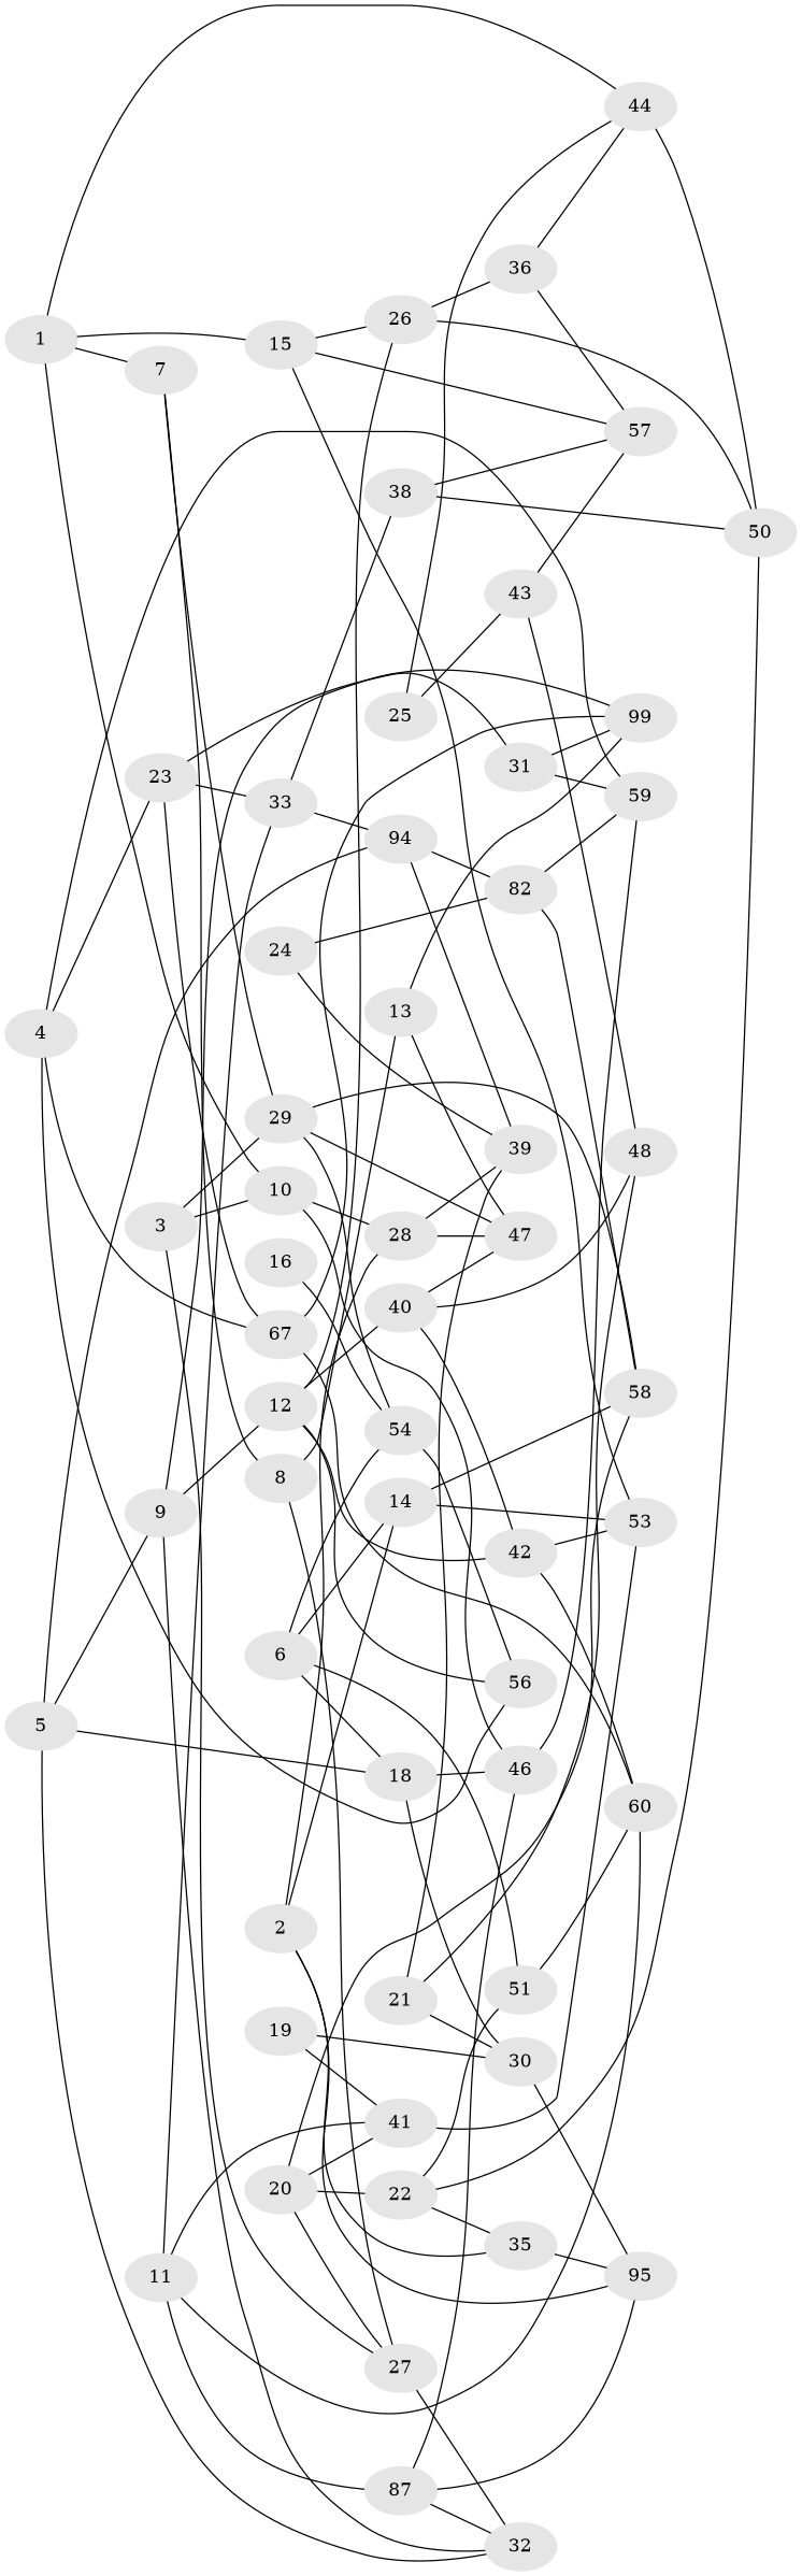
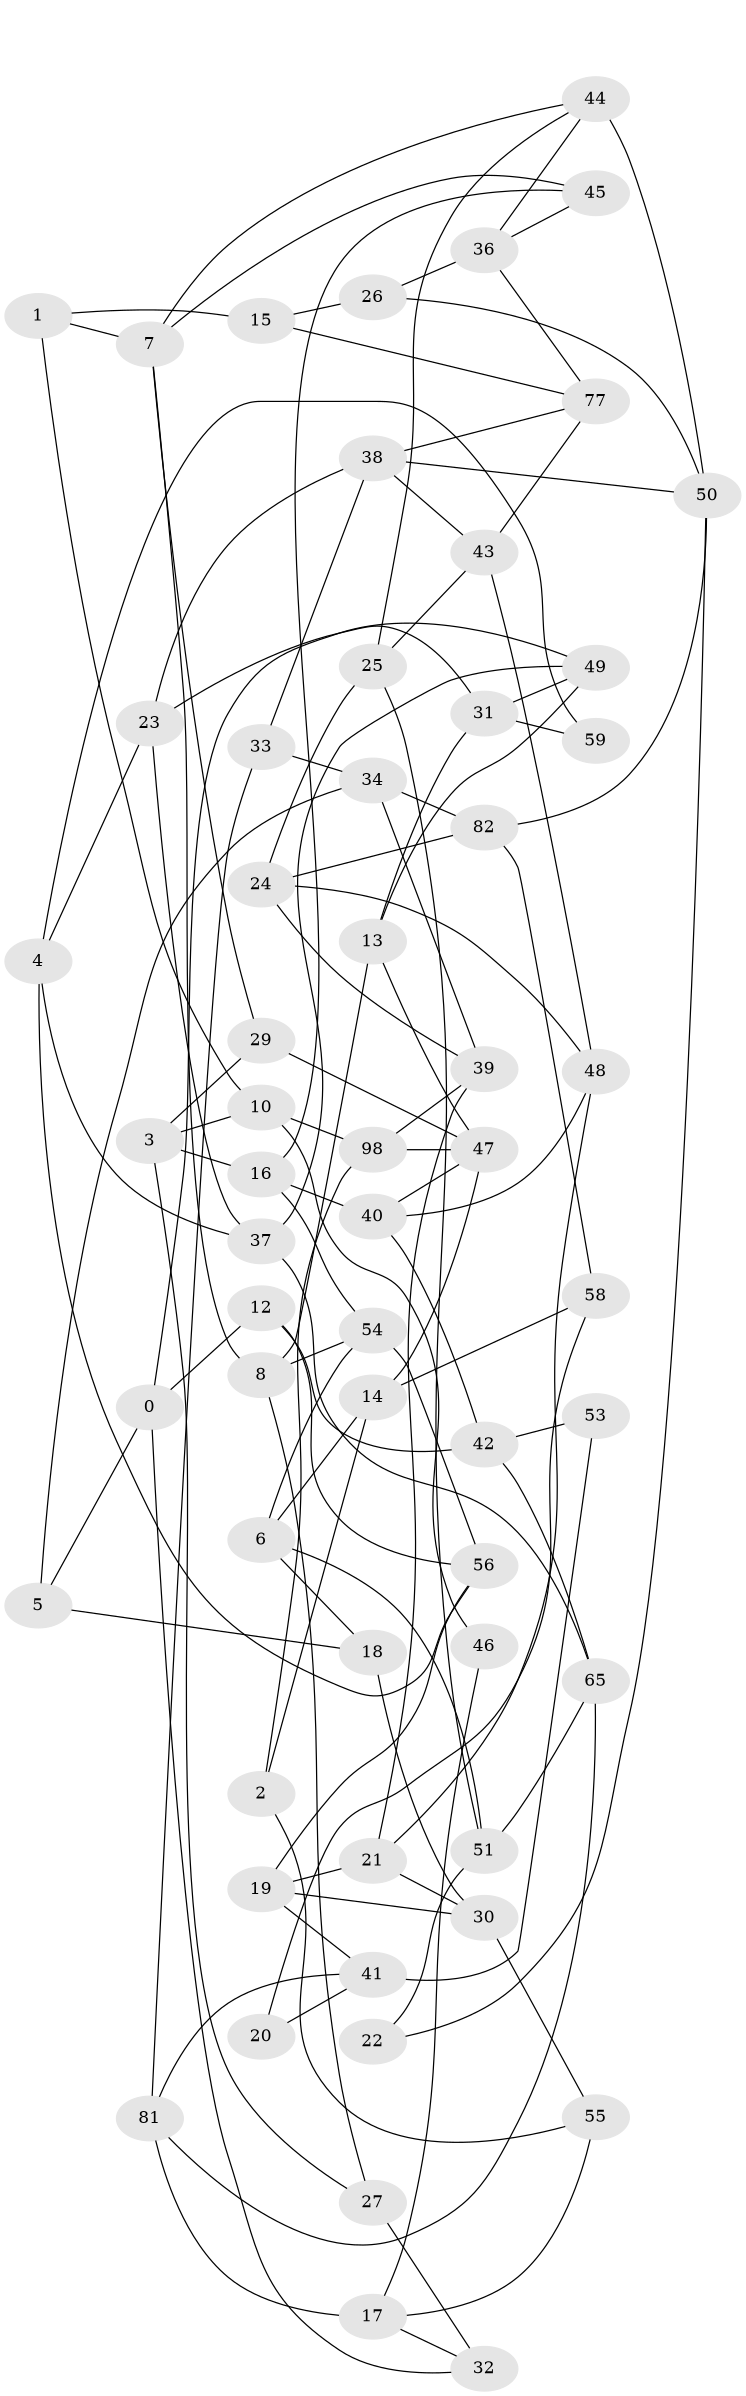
  graph {
    rankdir=LR
    node [color=gray90 style=filled]
    1
    7
    10
    15
    44
    29
    8
-   28
+   45
+   28 [label=98]
    46
    26
    53
-   57
+   57 [label=77]
    50
    2
    14
-   35
-   55 [label=95]
+   55
    58
    47
    39
    3
    16
    27
    54
    40
    32
    4
    23
-   37 [label=67]
+   37
    56
    59
    33
    31
-   49 [label=99]
-   60
+   49
+   60 [label=65]
    5
-   9
+   9 [label=0]
    18
-   34 [label=94]
+   34
    12
    30
    n43 [label=82]
    6
    51
    13
    42
-   11
-   17 [label=87]
+   11 [label=81]
+   17
    41
    38
    36
    48
    19
    21
    20
    22
    24
    25
    43
    1 -- 7
    1 -- 10
    1 -- 15
-   1 -- 44
+   7 -- 44
    7 -- 29
    7 -- 8
+   7 -- 45
    10 -- 28
    10 -- 46
    15 -- 26
-   15 -- 53
    15 -- 57
    44 -- 50
-   29 -- 58
    29 -- 47
    8 -- 27
-   29 -- 54
+   8 -- 54
    8 -- 13
    28 -- 47
    28 -- 39
-   46 -- 59
    26 -- 50
    26 -- 36
    2 -- 28
    2 -- 14
-   2 -- 35
    2 -- 55
-   14 -- 53
+   14 -- 47
    14 -- 58
-   35 -- 55
    3 -- 10
    3 -- 29
+   3 -- 16
    3 -- 27
+   16 -- 45
    16 -- 54
-   12 -- 40
+   16 -- 40
    27 -- 32
    54 -- 56
    40 -- 47
    40 -- 42
    40 -- 48
    4 -- 23
    4 -- 37
    4 -- 56
    4 -- 59
    23 -- 37
-   23 -- 33
+   23 -- 38
    23 -- 31
    37 -- 49
    37 -- 60
    33 -- 34
    33 -- 38
    31 -- 59
    31 -- 49
-   5 -- 32
    5 -- 9
    5 -- 18
    5 -- 34
    9 -- 32
    9 -- 49
    9 -- 12
-   18 -- 46
    18 -- 30
    34 -- 39
    34 -- n43
-   12 -- 26
    12 -- 56
    12 -- 42
    30 -- 55
    n43 -- 58
-   n43 -- 59
+   n43 -- 50
    6 -- 14
    6 -- 54
    6 -- 18
    6 -- 51
    51 -- 60
    13 -- 47
+   13 -- 31
    13 -- 49
    42 -- 53
    42 -- 60
    11 -- 33
    11 -- 60
    11 -- 17
    11 -- 41
    17 -- 46
    17 -- 55
    17 -- 32
    41 -- 53
    38 -- 57
    38 -- 50
+   38 -- 43
    36 -- 44
+   36 -- 45
    36 -- 57
+   19 -- 56
    19 -- 30
    19 -- 41
+   19 -- 21
    21 -- 39
    21 -- 30
    21 -- 48
    20 -- 58
-   20 -- 27
    20 -- 41
-   20 -- 22
    22 -- 50
-   22 -- 35
    22 -- 51
    24 -- 39
    24 -- n43
+   24 -- 48
+   24 -- 25
    25 -- 44
+   25 -- 51
    25 -- 43
    43 -- 57
    43 -- 48
  }
